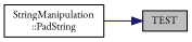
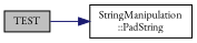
  digraph {
    rankdir=LR
    fontname="EB Garamond"
    node [color=black fontname="EB Garamond" fontsize=10 shape=record style=filled]
    n1 [fillcolor=grey75 fontcolor=black height=0.2 label=TEST width=0.4]
    n2 [fillcolor=white height=0.2 label="StringManipulation\l::PadString" width=0.4]
-   n2 -> n1 [color=midnightblue fontname="EB Garamond" fontsize=10 labelfontname=Helvetica labelfontsize=10 style=solid]
+   n1 -> n2 [color=midnightblue fontname="EB Garamond" fontsize=10 labelfontname=Helvetica labelfontsize=10 style=solid]
  }
